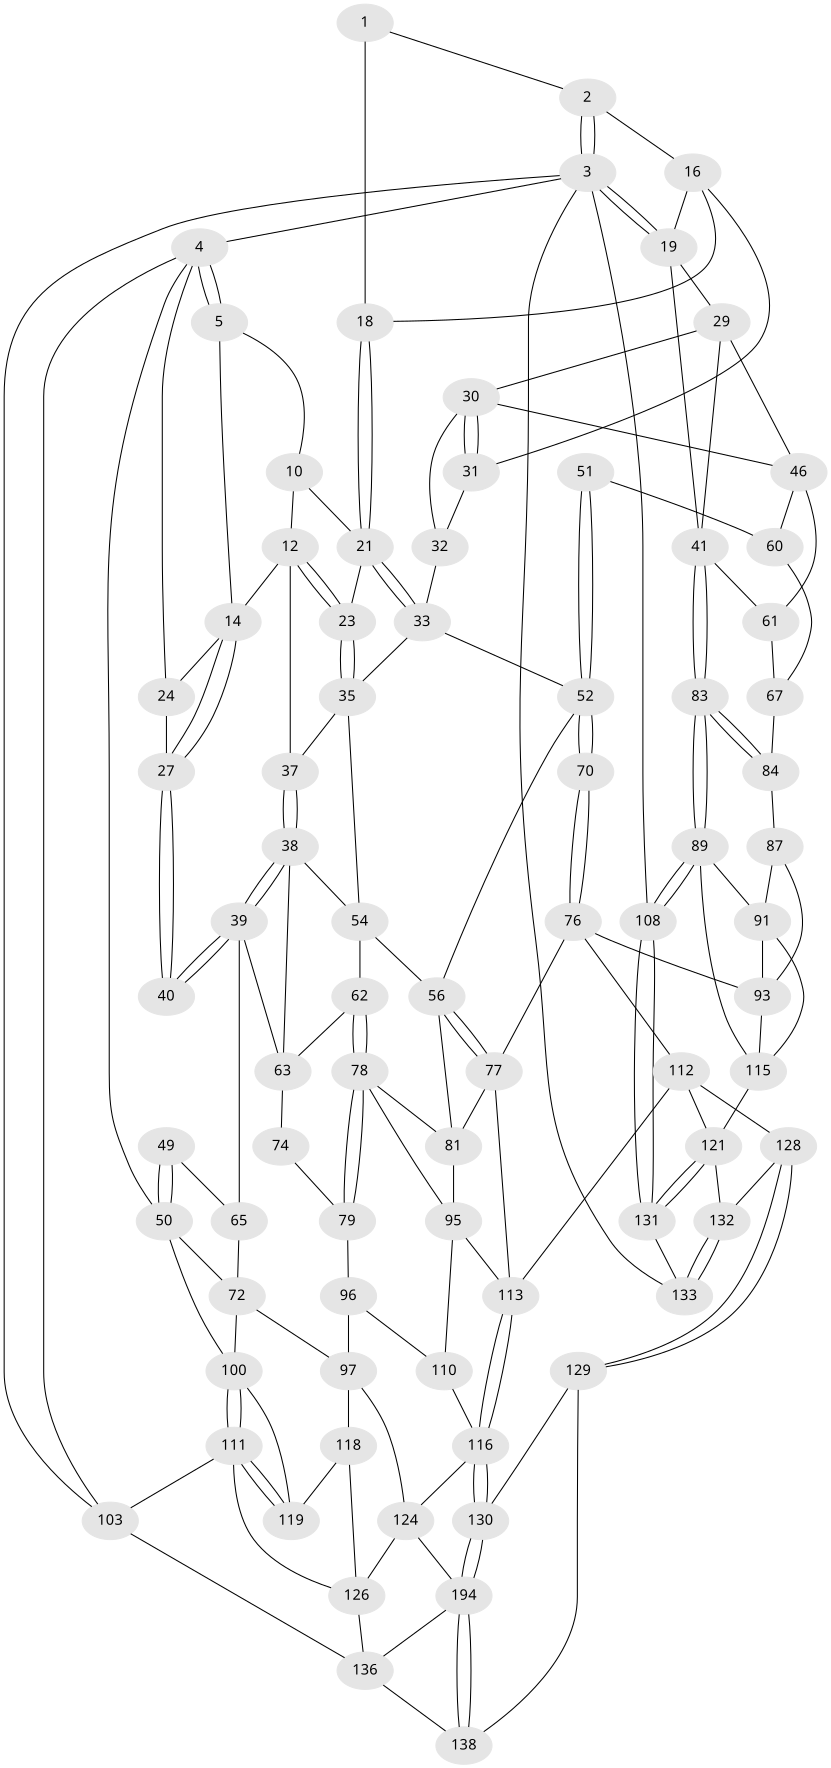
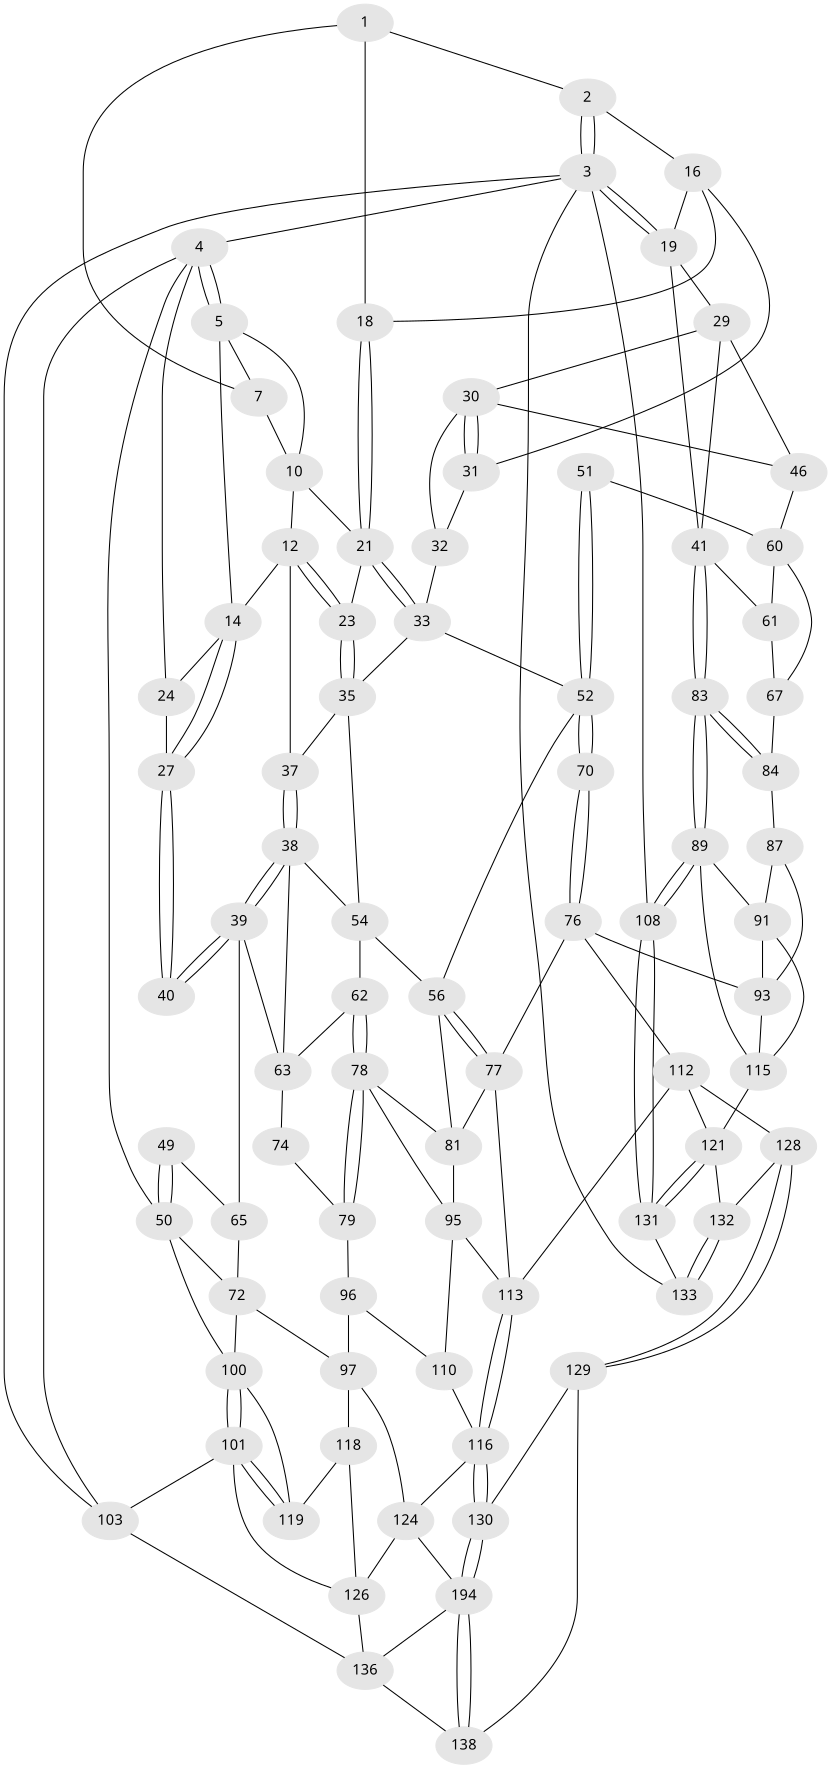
  graph {
    fontname="Noto Sans"
    node [color=gray90 fontname="Noto Sans" style=filled]
    edge [fontname="Noto Sans"]
    1 [super="+8"]
    2
+   7 [super="+9"]
    18
    3 [super="+107"]
    16 [super="+17"]
    10 [super="+11"]
    21 [super="+22"]
    4 [super="+26"]
    19 [super="+20"]
    103
    108
    133 [super="+139"]
    31
    5 [super="+6"]
    24 [super="+25"]
    50 [super="+73"]
    29 [super="+43"]
    41 [super="+42"]
    136 [super="+137"]
    131
    14 [super="+15"]
    27 [super="+28"]
    72 [super="+99"]
    100 [super="+104"]
    12 [super="+13"]
    23
    37
    33 [super="+34"]
    35 [super="+36"]
    38 [super="+55"]
    40
    32 [super="+45"]
    30 [super="+44"]
    46 [super="+59"]
    61
    83
    52 [super="+53"]
    54 [super="+58"]
    60 [super="+68"]
    51
    56 [super="+57"]
    70
    62
    39 [super="+64"]
    63 [super="+66"]
    65 [super="+71"]
    74 [super="+80"]
    67
    84
    89 [super="+90"]
    49
    97 [super="+98"]
-   101 [super="+102" label=111]
+   101 [super="+102"]
    119
    77 [super="+85"]
    81 [super="+86"]
    76 [super="+106"]
    78 [super="+82"]
    113 [super="+114"]
    95 [super="+109"]
    79
    87 [super="+88"]
    93 [super="+105"]
    91 [super="+94"]
    112 [super="+123"]
    118
    124 [super="+125"]
    96 [super="+111"]
    110
    115 [super="+120"]
    121 [super="+122"]
    128
    116 [super="+117"]
    126 [super="+127"]
    n76 [label=194 super="+135"]
    138
    130
    132
    129 [super="+140"]
    1 -- 2
+   1 -- 7
    1 -- 18
    2 -- 3
    2 -- 3
    2 -- 16
+   7 -- 10
    18 -- 21
    18 -- 21
    3 -- 4
    3 -- 19
    3 -- 19
    3 -- 103
    3 -- 108
    3 -- 133
    16 -- 18
    16 -- 19
    16 -- 31
    10 -- 21
    10 -- 12
    21 -- 23
    21 -- 33
    21 -- 33
    4 -- 103
    4 -- 5
    4 -- 5
    4 -- 24
    4 -- 50
    19 -- 29
    19 -- 41
    103 -- 136
    108 -- 131
    108 -- 131
    31 -- 32
+   5 -- 7
    5 -- 10
    5 -- 14
    24 -- 27
    50 -- 72
    50 -- 100
    29 -- 41
    29 -- 30
    29 -- 46
    41 -- 61
    41 -- 83
    41 -- 83
    136 -- 138
    131 -- 133
    14 -- 24
    14 -- 27
    14 -- 27
    27 -- 40
    27 -- 40
    72 -- 100
    72 -- 97
    100 -- 101
    100 -- 101
    100 -- 119
    12 -- 14
    12 -- 23
    12 -- 23
    12 -- 37
    23 -- 35
    23 -- 35
    37 -- 38
    37 -- 38
    33 -- 35
    33 -- 52
    35 -- 37
    35 -- 54
    38 -- 54
    38 -- 39
    38 -- 39
    38 -- 63
    32 -- 33
    30 -- 31
    30 -- 31
    30 -- 32
    30 -- 46
-   46 -- 61
+   60 -- 61
    46 -- 60
    61 -- 67
    83 -- 84
    83 -- 84
    83 -- 89
    83 -- 89
    52 -- 56
    52 -- 70
    52 -- 70
    54 -- 56
    54 -- 62
    60 -- 67
    51 -- 52
    51 -- 52
    51 -- 60
    56 -- 77
    56 -- 77
    56 -- 81
    70 -- 76
    70 -- 76
    62 -- 63
    62 -- 78
    62 -- 78
    39 -- 40
    39 -- 40
    39 -- 63
    39 -- 65
    63 -- 74
    65 -- 72
    74 -- 79
    67 -- 84
    84 -- 87
    89 -- 108
    89 -- 108
    89 -- 91
    89 -- 115
    49 -- 50
    49 -- 50
    49 -- 65
    97 -- 118
    97 -- 124
    101 -- 103
    101 -- 119
    101 -- 119
    101 -- 126
    77 -- 81
    77 -- 113
    81 -- 95
    76 -- 77
    76 -- 93
    76 -- 112
    78 -- 81
    78 -- 95
    78 -- 79
    78 -- 79
    113 -- 116
    113 -- 116
    95 -- 113
    95 -- 110
    79 -- 96
    87 -- 93
    87 -- 91
    93 -- 115
    91 -- 93
    91 -- 115
    112 -- 113
    112 -- 121
    112 -- 128
    118 -- 119
    118 -- 126
    124 -- 126
    124 -- n76
    96 -- 97
    96 -- 110
    110 -- 116
    115 -- 121
    121 -- 131
    121 -- 131
    121 -- 132
    128 -- 132
    128 -- 129
    128 -- 129
    116 -- 124
    116 -- 130
    116 -- 130
    126 -- 136
    n76 -- 136
    n76 -- 138
    n76 -- 138
    130 -- n76
    130 -- n76
    132 -- 133
    132 -- 133
    129 -- 138
    129 -- 130
  }
